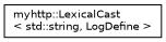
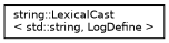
  digraph {
    rankdir=LR
-   n1 [color=black fillcolor=white fontname=Helvetica fontsize=10 height=0.2 label="myhttp::LexicalCast\l\< std::string, LogDefine \>" shape=record style=filled width=0.4]
+   n1 [color=black fillcolor=white fontname=Helvetica fontsize=10 height=0.2 label="string::LexicalCast\l\< std::string, LogDefine \>" shape=record style=filled width=0.4]
  }
